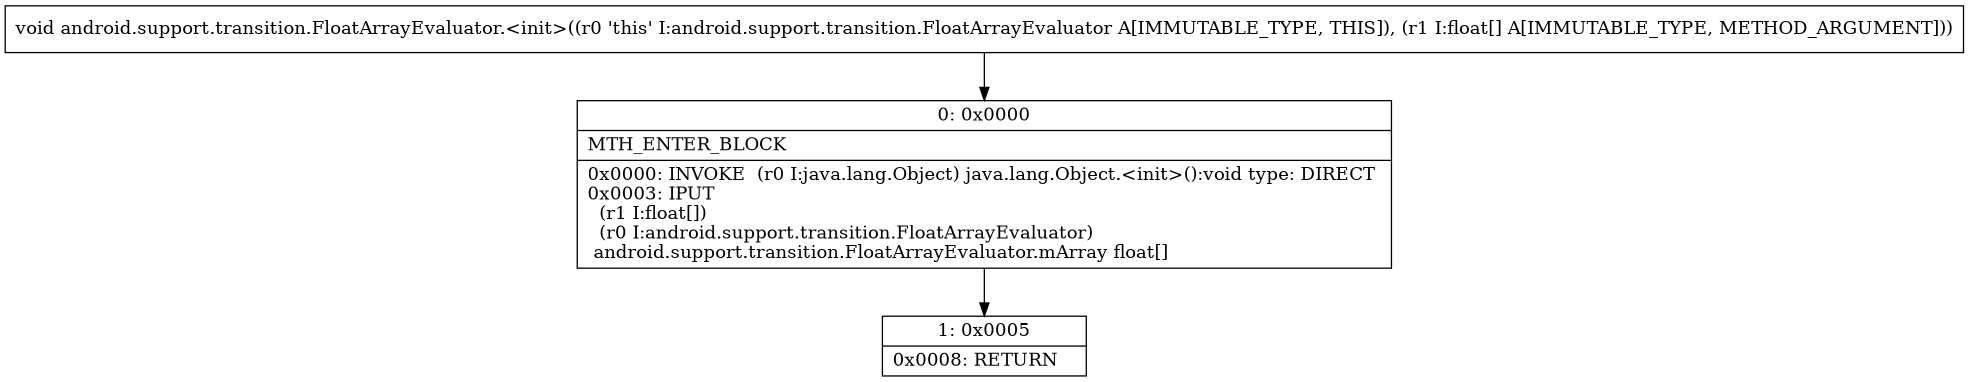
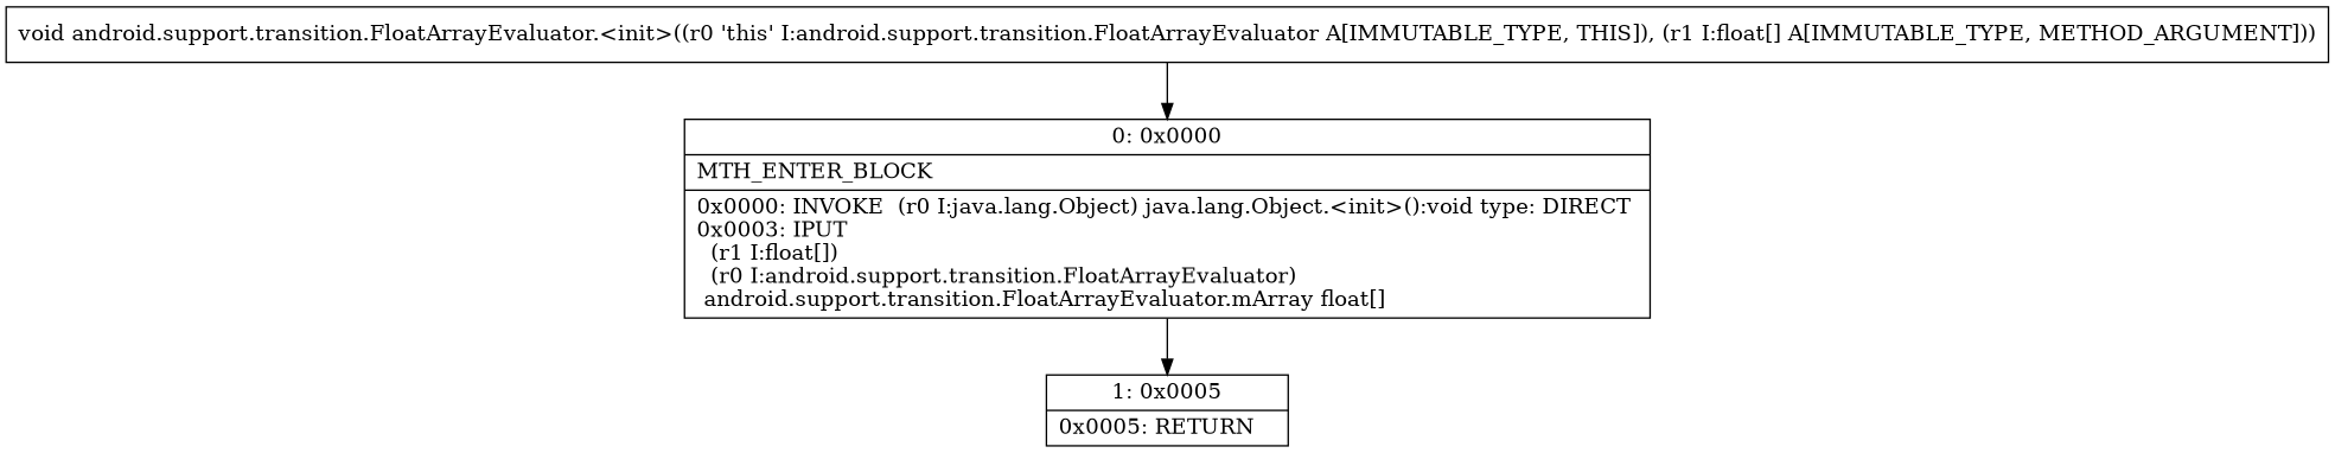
  digraph {
    node [shape=record]
    n1 [label="{0\:\ 0x0000|MTH_ENTER_BLOCK\l|0x0000: INVOKE  (r0 I:java.lang.Object) java.lang.Object.\<init\>():void type: DIRECT \l0x0003: IPUT  \l  (r1 I:float[])\l  (r0 I:android.support.transition.FloatArrayEvaluator)\l android.support.transition.FloatArrayEvaluator.mArray float[] \l}"]
-   n2 [label="{1\:\ 0x0005|0x0008: RETURN   \l}"]
+   n2 [label="{1\:\ 0x0005|0x0005: RETURN   \l}"]
    n3 [label="{void android.support.transition.FloatArrayEvaluator.\<init\>((r0 'this' I:android.support.transition.FloatArrayEvaluator A[IMMUTABLE_TYPE, THIS]), (r1 I:float[] A[IMMUTABLE_TYPE, METHOD_ARGUMENT])) }"]
    n1 -> n2
    n3 -> n1
  }
